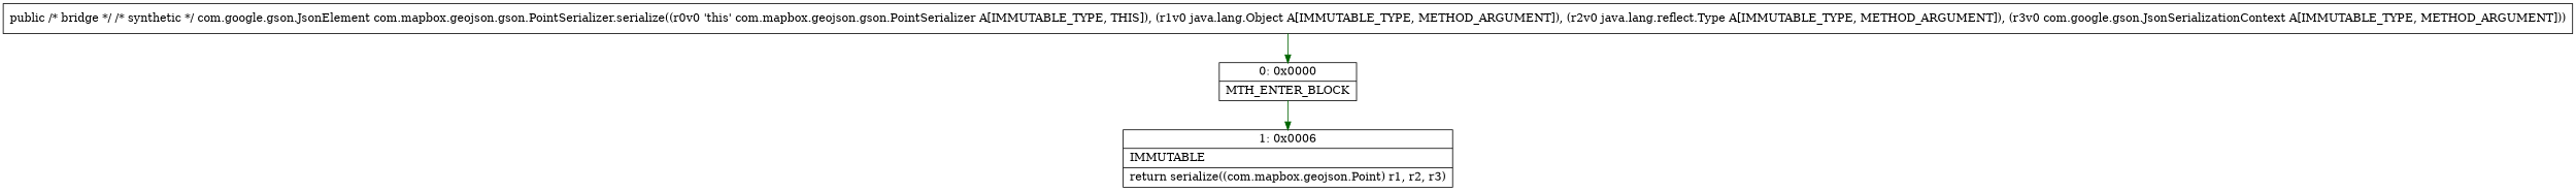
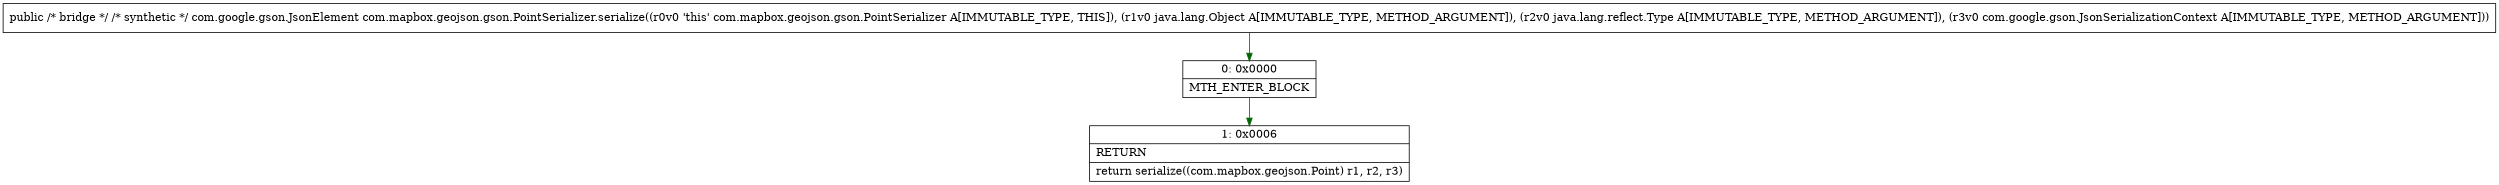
  digraph {
    node [shape=record]
    edge [color=darkgreen]
    n1 [label="{0\:\ 0x0000|MTH_ENTER_BLOCK\l}"]
-   n2 [label="{1\:\ 0x0006|IMMUTABLE\l|return serialize((com.mapbox.geojson.Point) r1, r2, r3)\l}"]
+   n2 [label="{1\:\ 0x0006|RETURN\l|return serialize((com.mapbox.geojson.Point) r1, r2, r3)\l}"]
    n3 [label="{public \/* bridge *\/ \/* synthetic *\/ com.google.gson.JsonElement com.mapbox.geojson.gson.PointSerializer.serialize((r0v0 'this' com.mapbox.geojson.gson.PointSerializer A[IMMUTABLE_TYPE, THIS]), (r1v0 java.lang.Object A[IMMUTABLE_TYPE, METHOD_ARGUMENT]), (r2v0 java.lang.reflect.Type A[IMMUTABLE_TYPE, METHOD_ARGUMENT]), (r3v0 com.google.gson.JsonSerializationContext A[IMMUTABLE_TYPE, METHOD_ARGUMENT])) }"]
    n1 -> n2
    n3 -> n1
  }
